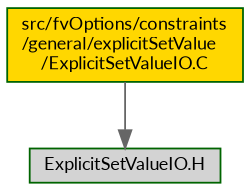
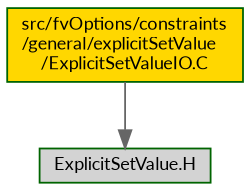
  digraph {
    fontname=Lato
    node [color=darkgreen fontname=Lato fontsize=10 shape=record style=filled]
    n1 [fillcolor=gold fontcolor=black height=0.2 label="src/fvOptions/constraints\l/general/explicitSetValue\l/ExplicitSetValueIO.C" width=0.4]
-   n2 [height=0.2 label="ExplicitSetValueIO.H" width=0.4 fillcolor=lightgrey]
+   n2 [height=0.2 label="ExplicitSetValue.H" width=0.4 fillcolor=lightgrey]
    n1 -> n2 [color=gray40 fontname=Lato fontsize=10 labelfontname=Helvetica labelfontsize=10 style=solid]
  }
